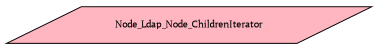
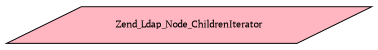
  digraph {
    rankdir=TB
    fontname="PT Serif"
-   n1 [color=black fillcolor=lightpink fontname="PT Serif" fontsize=10 height=0.2 label=Node_Ldap_Node_ChildrenIterator shape=parallelogram style=filled width=0.4]
+   n1 [color=black fillcolor=lightpink fontname="PT Serif" fontsize=10 height=0.2 label=Zend_Ldap_Node_ChildrenIterator shape=parallelogram style=filled width=0.4]
  }
